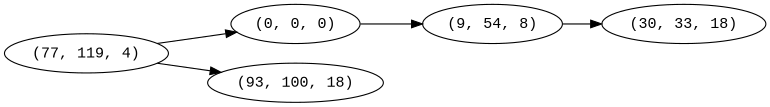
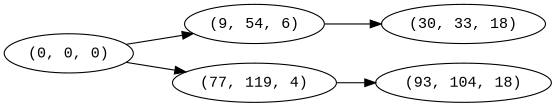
  digraph {
    fontname="Liberation Mono"
    rankdir=LR
    node [fontname="Liberation Mono"]
    edge [fontname="Liberation Mono"]
    "(0, 0, 0)"
-   "(9, 54, 8)"
+   "(9, 54, 8)" [label="(9, 54, 6)"]
    n3 [label="(77, 119, 4)"]
    n4 [label="(30, 33, 18)"]
-   "(93, 100, 18)"
+   "(93, 100, 18)" [label="(93, 104, 18)"]
    "(0, 0, 0)" -> "(9, 54, 8)"
-   n3 -> "(0, 0, 0)"
+   "(0, 0, 0)" -> n3
    "(9, 54, 8)" -> n4
    n3 -> "(93, 100, 18)"
  }
